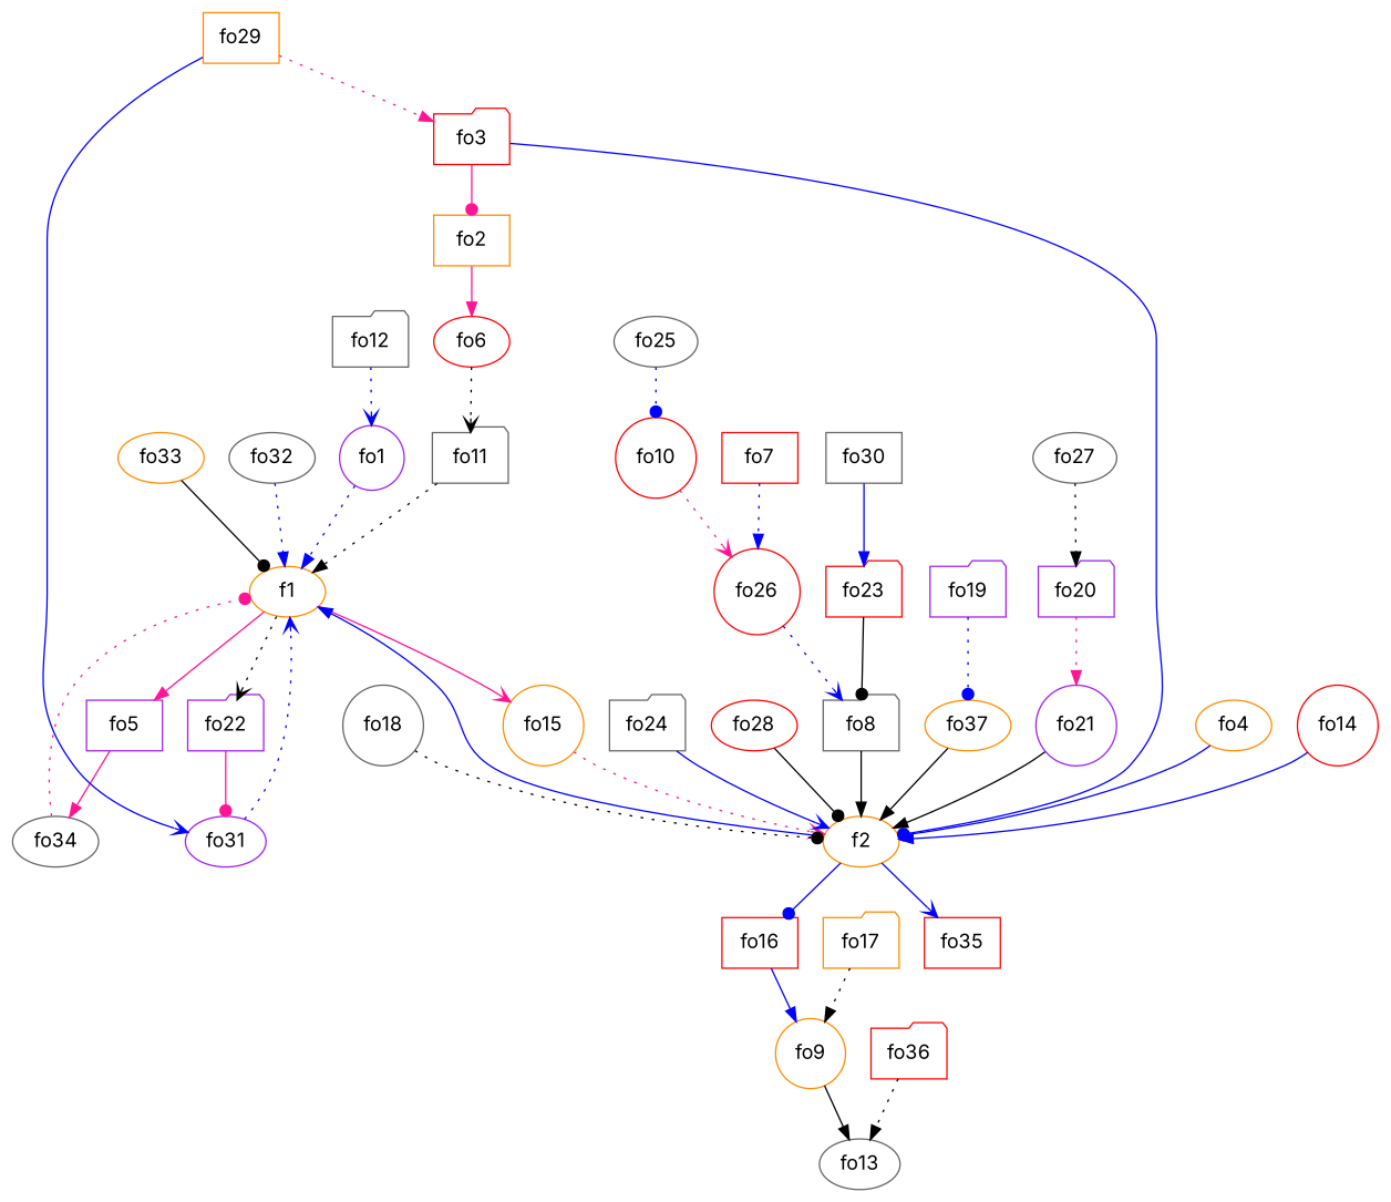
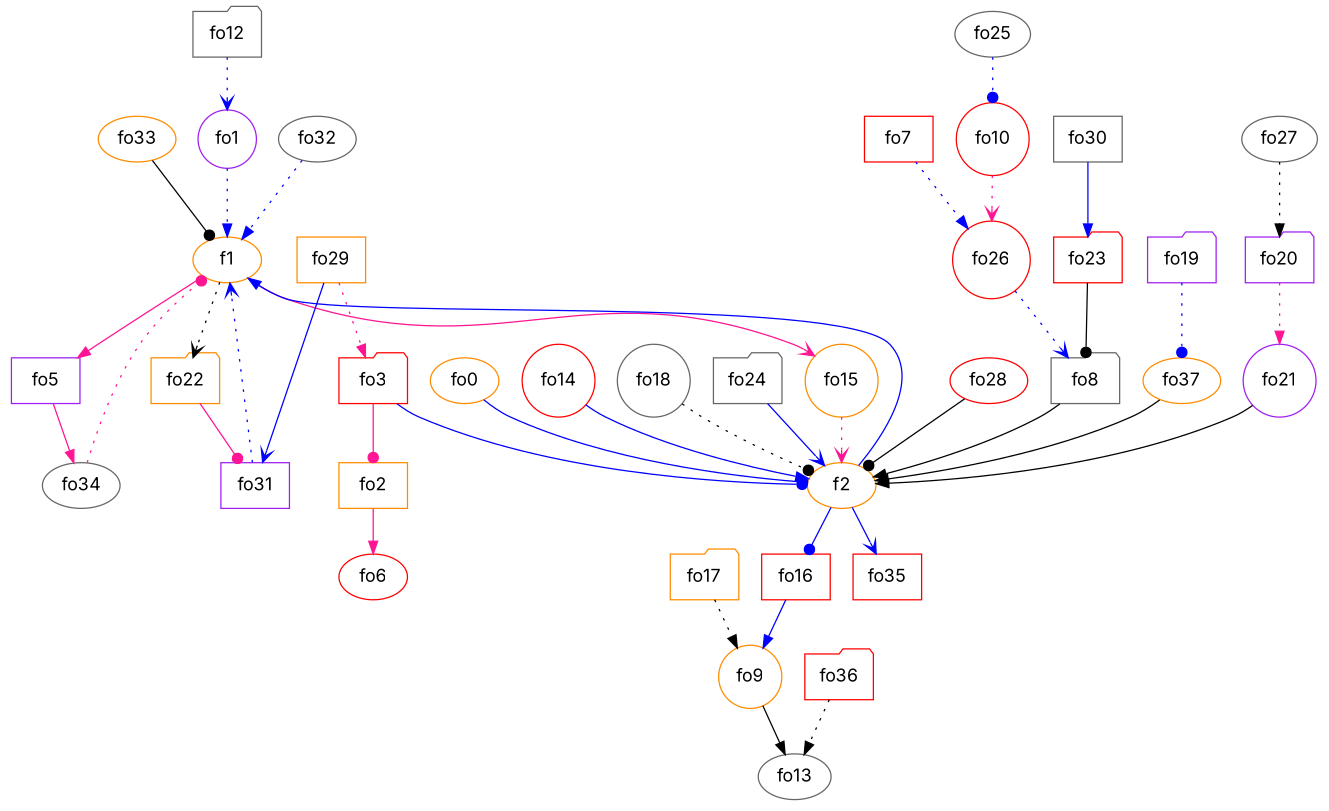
  strict digraph {
    fontname=Inter
    node [color=gray40 fontname=Inter shape=ellipse]
    edge [arrowhead=normal color=blue fontname=Inter style=solid weight=2]
    f1 [color=darkorange]
    fo5 [color=purple shape=box]
    fo15 [color=darkorange shape=circle]
-   fo22 [color=purple shape=folder]
+   fo22 [color=darkorange shape=folder]
    fo34
    f2 [color=darkorange]
-   fo31 [color=purple]
+   fo31 [color=purple shape=box]
    fo16 [color=red shape=box]
    fo35 [color=red shape=box]
    fo9 [color=darkorange shape=circle]
    fo1 [color=purple shape=circle]
    fo2 [color=darkorange shape=box]
    fo6 [color=red]
-   fo11 [shape=folder]
    fo3 [color=red shape=folder]
-   fo4 [color=darkorange]
+   fo4 [color=darkorange label=fo0]
    fo7 [color=red shape=box]
    fo26 [color=red shape=circle]
    fo8 [shape=folder]
    fo13
    fo10 [color=red shape=circle]
    fo12 [shape=folder]
    fo14 [color=red shape=circle]
    fo17 [color=darkorange shape=folder]
    fo18 [shape=circle]
    fo19 [color=purple shape=folder]
    fo37 [color=darkorange]
    fo20 [color=purple shape=folder]
    fo21 [color=purple shape=circle]
    fo23 [color=red shape=folder]
    fo24 [shape=folder]
    fo25
    fo27
    fo28 [color=red]
    fo29 [color=darkorange shape=box]
    fo30 [shape=box]
    fo32
    fo33 [color=darkorange]
    fo36 [color=red shape=folder]
    f1 -> fo5 [color=deeppink]
    f1 -> fo15 [arrowhead=vee color=deeppink]
    f1 -> fo22 [arrowhead=vee color=black style=dotted]
    fo5 -> fo34 [color=deeppink]
    fo15 -> f2 [arrowhead=vee color=deeppink style=dotted]
    fo22 -> fo31 [arrowhead=dot color=deeppink]
    fo34 -> f1 [arrowhead=dot color=deeppink style=dotted]
    f2 -> f1
    f2 -> fo16 [arrowhead=dot]
    f2 -> fo35 [arrowhead=vee]
    fo31 -> f1 [arrowhead=vee style=dotted]
    fo16 -> fo9
    fo9 -> fo13 [color=black]
    fo1 -> f1 [style=dotted]
    fo2 -> fo6 [color=deeppink]
-   fo6 -> fo11 [arrowhead=vee color=black style=dotted]
-   fo11 -> f1 [color=black style=dotted]
    fo3 -> f2 [arrowhead=dot]
    fo3 -> fo2 [arrowhead=dot color=deeppink]
    fo4 -> f2 [arrowhead=dot]
    fo7 -> fo26 [style=dotted]
    fo26 -> fo8 [arrowhead=vee style=dotted]
    fo8 -> f2 [color=black]
    fo10 -> fo26 [arrowhead=vee color=deeppink style=dotted]
    fo12 -> fo1 [arrowhead=vee style=dotted]
    fo14 -> f2
    fo17 -> fo9 [color=black style=dotted]
    fo18 -> f2 [arrowhead=dot color=black style=dotted]
    fo19 -> fo37 [arrowhead=dot style=dotted]
    fo37 -> f2 [color=black]
    fo20 -> fo21 [color=deeppink style=dotted]
    fo21 -> f2 [color=black]
    fo23 -> fo8 [arrowhead=dot color=black]
    fo24 -> f2 [arrowhead=vee]
    fo25 -> fo10 [arrowhead=dot style=dotted]
    fo27 -> fo20 [color=black style=dotted]
    fo28 -> f2 [arrowhead=dot color=black]
    fo29 -> fo31 [arrowhead=vee]
    fo29 -> fo3 [color=deeppink style=dotted]
    fo30 -> fo23
    fo32 -> f1 [style=dotted]
    fo33 -> f1 [arrowhead=dot color=black]
    fo36 -> fo13 [color=black style=dotted]
  }
